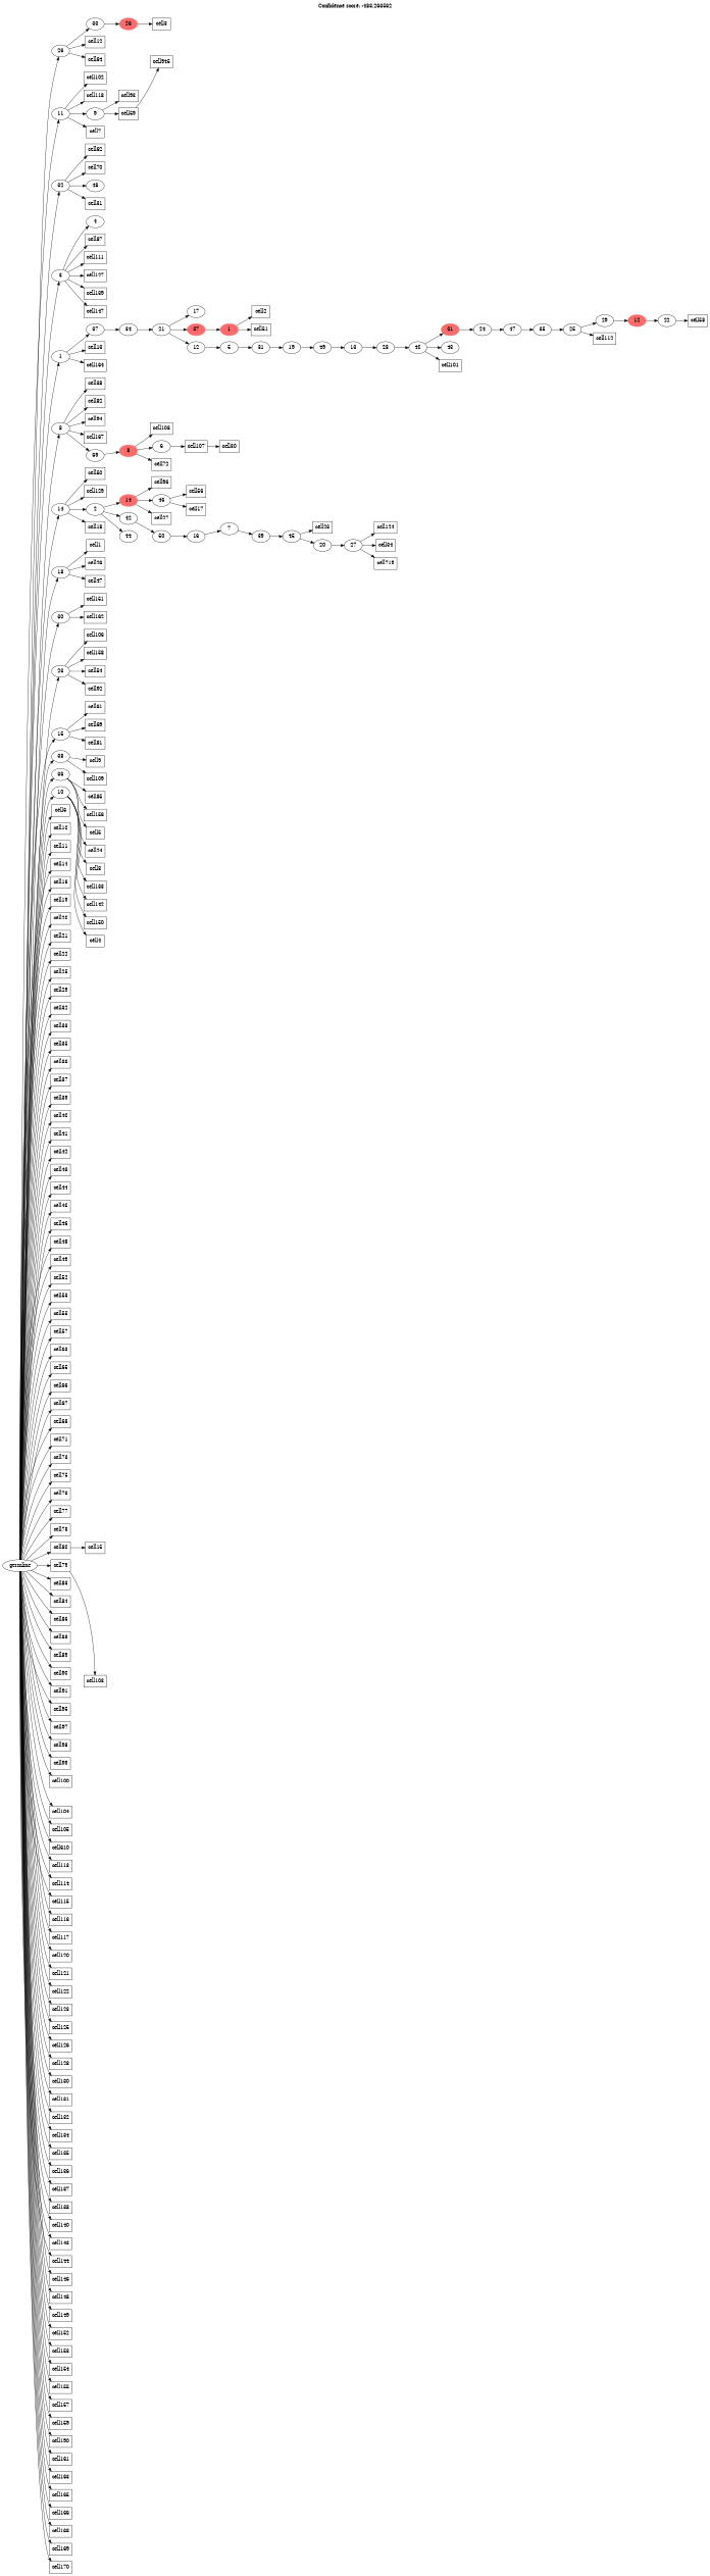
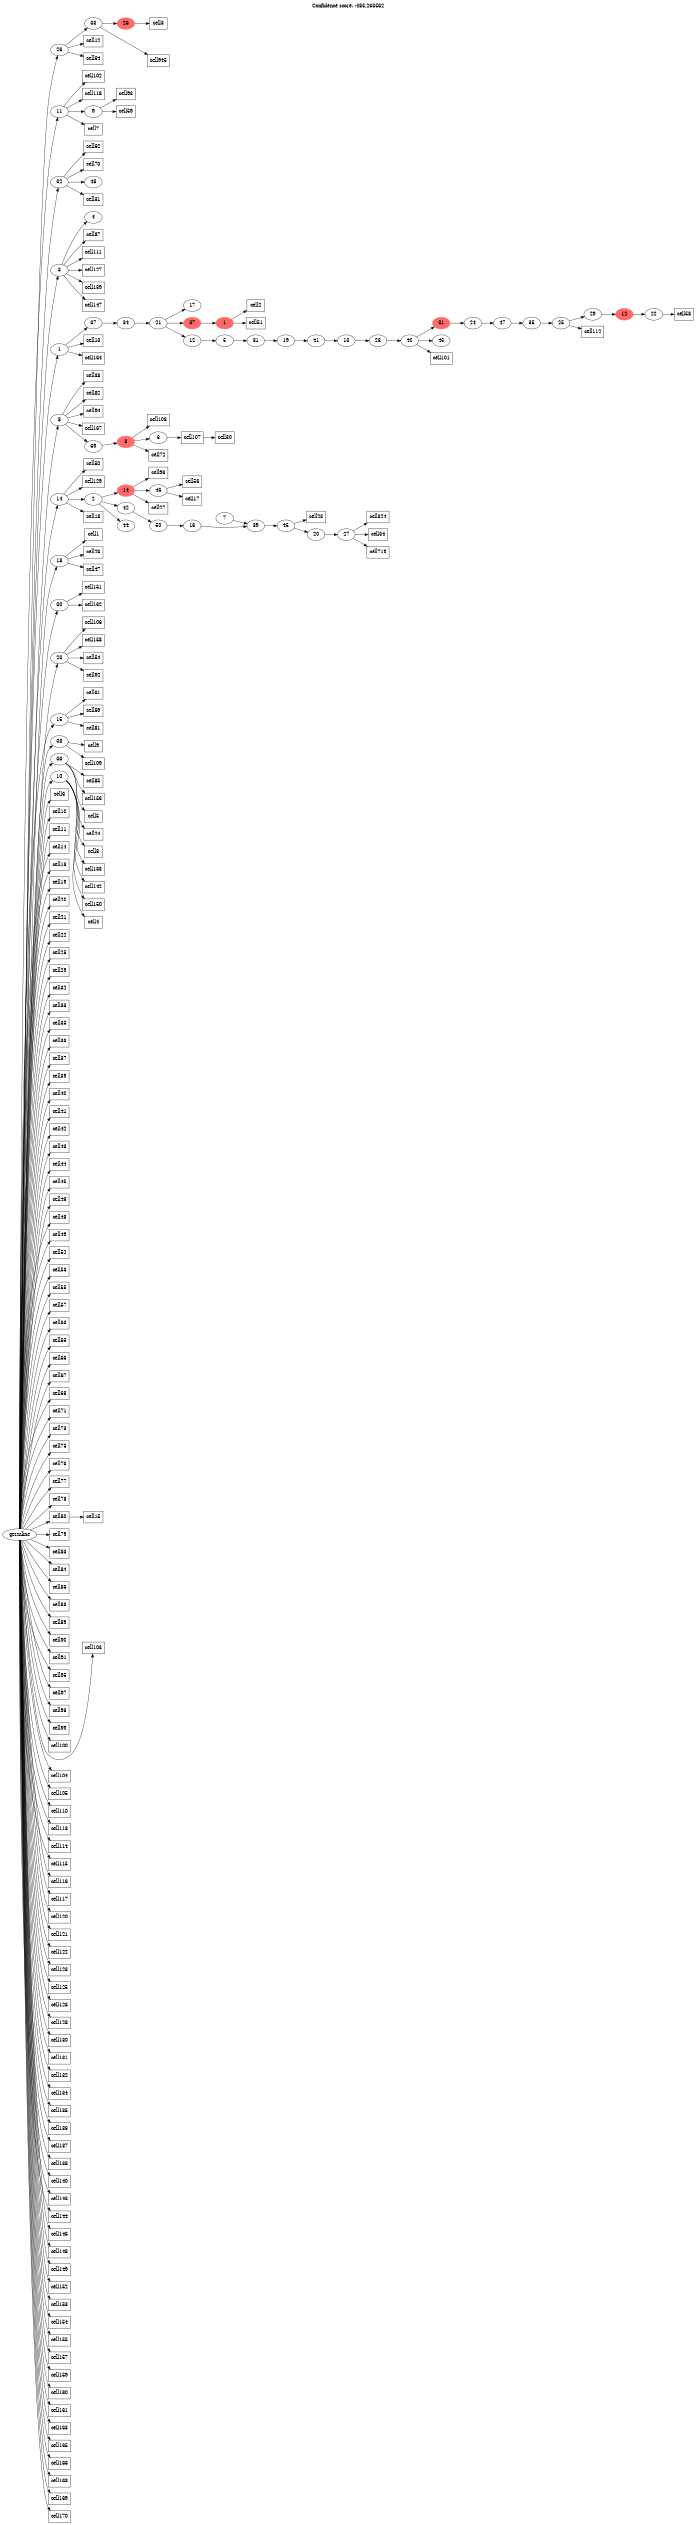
  digraph {
    label="Confidence score: -483.263562"
    labelloc=t
    rankdir=LR
    node [shape=box]
    n1 [label=33 shape=""]
    n2 [color=indianred1 label=26 style=filled shape=""]
    n3 [label=cell945]
    cell3
    n5 [label=26 shape=""]
    cell12
    cell64
    n8 [label=11 shape=""]
    n9 [label=9 shape=""]
    cell7
    cell102
    cell118
    cell59
    cell93
    n15 [label=32 shape=""]
    n16 [label=48 shape=""]
    cell31
    cell62
    cell70
    n20 [label=3 shape=""]
    n21 [label=4 shape=""]
    cell87
    cell111
    cell127
    cell139
    cell147
    n27 [color=indianred1 label=37 style=filled shape=""]
    n28 [color=indianred1 label=1 style=filled shape=""]
    cell2
    cell51
    n31 [color=indianred1 label=12 style=filled shape=""]
    n32 [label=22 shape=""]
    cell58
    n34 [label=29 shape=""]
    n35 [label=25 shape=""]
    cell112
    n37 [label=35 shape=""]
    n38 [label=47 shape=""]
    n39 [label=24 shape=""]
    n40 [color=indianred1 label=31 style=filled shape=""]
    n41 [label=40 shape=""]
    n42 [label=43 shape=""]
    cell101
    n44 [label=28 shape=""]
    n45 [label=13 shape=""]
-   n46 [label=49 shape=""]
+   n46 [label=41 shape=""]
    n47 [label=19 shape=""]
    n48 [label=31 shape=""]
    n49 [label=5 shape=""]
    n50 [label=12 shape=""]
    n51 [label=21 shape=""]
    n52 [label=17 shape=""]
    n53 [label=34 shape=""]
    n54 [label=37 shape=""]
    n55 [label=1 shape=""]
    cell13
    cell164
    n58 [color=indianred1 label=8 style=filled shape=""]
    n59 [label=6 shape=""]
    cell72
    cell108
    cell107
    cell30
    n64 [label=69 shape=""]
    n65 [label=8 shape=""]
    cell38
    cell82
    cell94
    cell167
    n70 [color=indianred1 label=14 style=filled shape=""]
    n71 [label=46 shape=""]
    cell27
    cell96
    cell17
    cell56
    n76 [label=20 shape=""]
    n77 [label=27 shape=""]
    cell34
    n79 [label=cell719]
-   cell124
+   cell124 [label=cell324]
    n81 [label=45 shape=""]
    cell23
    n83 [label=39 shape=""]
    n84 [label=7 shape=""]
    n85 [label=16 shape=""]
    n86 [label=50 shape=""]
    n87 [label=42 shape=""]
    n88 [label=2 shape=""]
    n89 [label=44 shape=""]
    n90 [label=14 shape=""]
    cell18
    cell50
    cell129
    n94 [label=germline shape=""]
    n95 [label=18 shape=""]
    n96 [label=30 shape=""]
    n97 [label=23 shape=""]
    n98 [label=15 shape=""]
    n99 [label=38 shape=""]
    n100 [label=36 shape=""]
    n101 [label=10 shape=""]
    cell6
    cell10
    cell11
    cell14
    cell16
    cell19
    cell20
    cell21
    cell22
    cell25
    cell29
    cell32
    cell33
    cell35
    cell36
    cell37
    cell39
    cell40
    cell41
    cell42
    cell43
    cell44
    cell45
    cell46
    cell48
    cell49
    cell52
    cell53
    cell55
    cell57
    cell63
    cell65
    cell66
    cell67
    cell68
    cell71
    cell73
    cell75
    cell76
    cell77
    cell78
    cell79
    cell80
    cell83
    cell84
    cell86
    cell88
    cell89
    cell90
    cell91
    cell95
    cell97
    cell98
    cell99
    cell100
    cell103
    cell104
    cell105
-   cell110 [label=cell610]
+   cell110
    cell113
    cell114
    cell115
    cell116
    cell117
    cell120
    cell121
    cell122
    cell123
    cell125
    cell126
    cell128
    cell130
    cell131
    cell132
    cell134
    cell135
    cell136
    cell137
    cell138
    cell140
    cell143
    cell144
    cell146
    cell148
    cell149
    cell152
    cell153
    cell154
    cell155
    cell157
    cell159
-   cell160 [label=cell190]
+   cell160
    cell161
    cell163
    cell165
    cell166
    cell168
    cell169
    cell170
    cell1
    cell26
    cell47
    cell151
    cell162
    cell54
    cell92
    cell106
    cell158
    cell61
    cell69
    cell81
    cell9
    cell109
    cell5
    cell24
    cell85
    cell156
    cell4
    cell8
    cell133
    cell142
    cell150
    cell15
    n1 -> n2
-   cell59 -> n3
+   n1 -> n3
    n2 -> cell3
    n5 -> n1
    n5 -> cell12
    n5 -> cell64
    n8 -> n9
    n8 -> cell7
    n8 -> cell102
    n8 -> cell118
    n9 -> cell59
    n9 -> cell93
    n15 -> n16
    n15 -> cell31
    n15 -> cell62
    n15 -> cell70
    n20 -> n21
    n20 -> cell87
    n20 -> cell111
    n20 -> cell127
    n20 -> cell139
    n20 -> cell147
    n27 -> n28
    n28 -> cell2
    n28 -> cell51
    n31 -> n32
    n32 -> cell58
    n34 -> n31
    n35 -> n34
    n35 -> cell112
    n37 -> n35
    n38 -> n37
    n39 -> n38
    n40 -> n39
    n41 -> n40
    n41 -> n42
    n41 -> cell101
    n44 -> n41
    n45 -> n44
    n46 -> n45
    n47 -> n46
    n48 -> n47
    n49 -> n48
    n50 -> n49
    n51 -> n27
    n51 -> n50
    n51 -> n52
    n53 -> n51
    n54 -> n53
    n55 -> n54
    n55 -> cell13
    n55 -> cell164
    n58 -> n59
    n58 -> cell72
    n58 -> cell108
    n59 -> cell107
    cell107 -> cell30
    n64 -> n58
    n65 -> n64
    n65 -> cell38
    n65 -> cell82
    n65 -> cell94
    n65 -> cell167
    n70 -> n71
    n70 -> cell27
    n70 -> cell96
    n71 -> cell17
    n71 -> cell56
    n76 -> n77
    n77 -> cell34
    n77 -> n79
    n77 -> cell124
    n81 -> n76
    n81 -> cell23
    n83 -> n81
    n84 -> n83
-   n85 -> n84
+   n85 -> n83
    n86 -> n85
    n87 -> n86
    n88 -> n70
    n88 -> n87
    n88 -> n89
    n90 -> n88
    n90 -> cell18
    n90 -> cell50
    n90 -> cell129
    n94 -> n5
    n94 -> n8
    n94 -> n15
    n94 -> n20
    n94 -> n55
    n94 -> n65
    n94 -> n90
    n94 -> n95
    n94 -> n96
    n94 -> n97
    n94 -> n98
    n94 -> n99
    n94 -> n100
    n94 -> n101
    n94 -> cell6
    n94 -> cell10
    n94 -> cell11
    n94 -> cell14
    n94 -> cell16
    n94 -> cell19
    n94 -> cell20
    n94 -> cell21
    n94 -> cell22
    n94 -> cell25
    n94 -> cell29
    n94 -> cell32
    n94 -> cell33
    n94 -> cell35
    n94 -> cell36
    n94 -> cell37
    n94 -> cell39
    n94 -> cell40
    n94 -> cell41
    n94 -> cell42
    n94 -> cell43
    n94 -> cell44
    n94 -> cell45
    n94 -> cell46
    n94 -> cell48
    n94 -> cell49
    n94 -> cell52
    n94 -> cell53
    n94 -> cell55
    n94 -> cell57
    n94 -> cell63
    n94 -> cell65
    n94 -> cell66
    n94 -> cell67
    n94 -> cell68
    n94 -> cell71
    n94 -> cell73
    n94 -> cell75
    n94 -> cell76
    n94 -> cell77
    n94 -> cell78
    n94 -> cell79
    n94 -> cell80
    n94 -> cell83
    n94 -> cell84
    n94 -> cell86
    n94 -> cell88
    n94 -> cell89
    n94 -> cell90
    n94 -> cell91
    n94 -> cell95
    n94 -> cell97
    n94 -> cell98
    n94 -> cell99
    n94 -> cell100
-   cell79 -> cell103
+   n94 -> cell103
    n94 -> cell104
    n94 -> cell105
    n94 -> cell110
    n94 -> cell113
    n94 -> cell114
    n94 -> cell115
    n94 -> cell116
    n94 -> cell117
    n94 -> cell120
    n94 -> cell121
    n94 -> cell122
    n94 -> cell123
    n94 -> cell125
    n94 -> cell126
    n94 -> cell128
    n94 -> cell130
    n94 -> cell131
    n94 -> cell132
    n94 -> cell134
    n94 -> cell135
    n94 -> cell136
    n94 -> cell137
    n94 -> cell138
    n94 -> cell140
    n94 -> cell143
    n94 -> cell144
    n94 -> cell146
    n94 -> cell148
    n94 -> cell149
    n94 -> cell152
    n94 -> cell153
    n94 -> cell154
    n94 -> cell155
    n94 -> cell157
    n94 -> cell159
    n94 -> cell160
    n94 -> cell161
    n94 -> cell163
    n94 -> cell165
    n94 -> cell166
    n94 -> cell168
    n94 -> cell169
    n94 -> cell170
    n95 -> cell1
    n95 -> cell26
    n95 -> cell47
    n96 -> cell151
    n96 -> cell162
    n97 -> cell54
    n97 -> cell92
    n97 -> cell106
    n97 -> cell158
    n98 -> cell61
    n98 -> cell69
    n98 -> cell81
    n99 -> cell9
    n99 -> cell109
    n100 -> cell5
    n100 -> cell24
    n100 -> cell85
    n100 -> cell156
    n101 -> cell4
    n101 -> cell8
    n101 -> cell133
    n101 -> cell142
    n101 -> cell150
    cell80 -> cell15
  }
